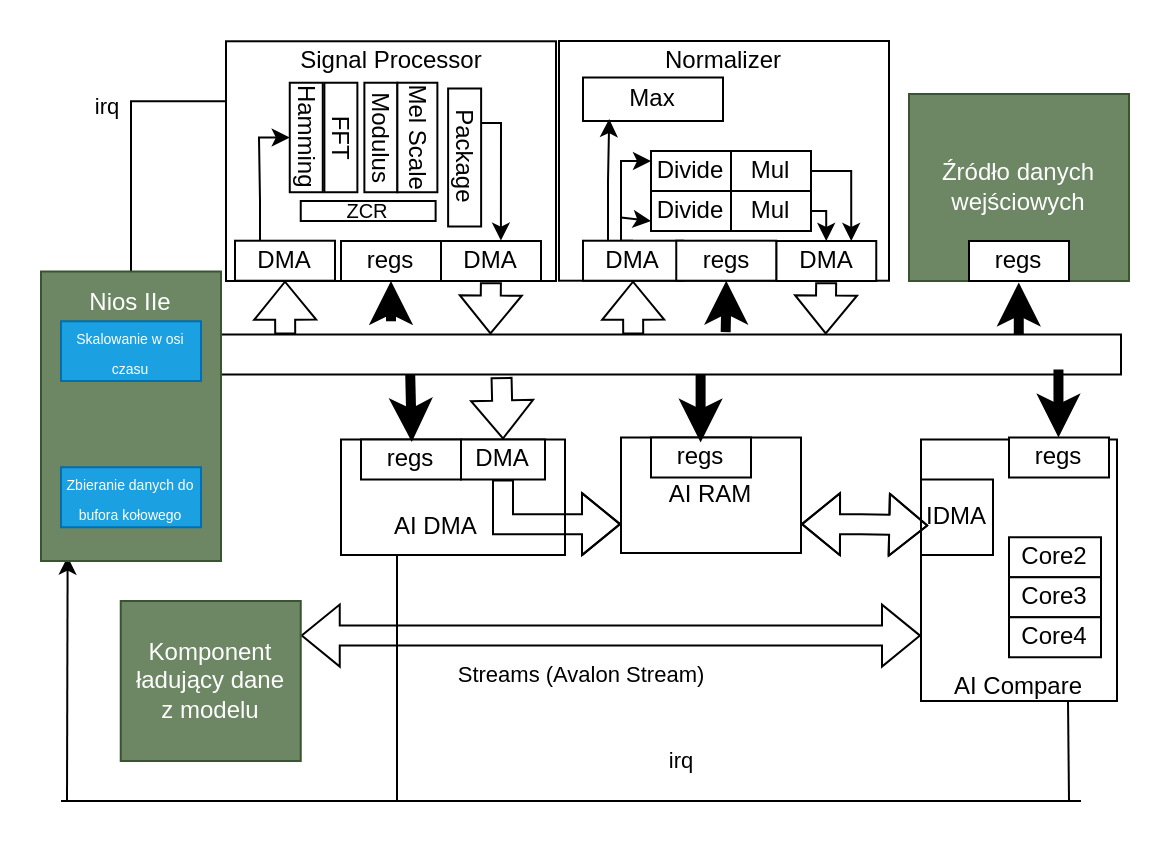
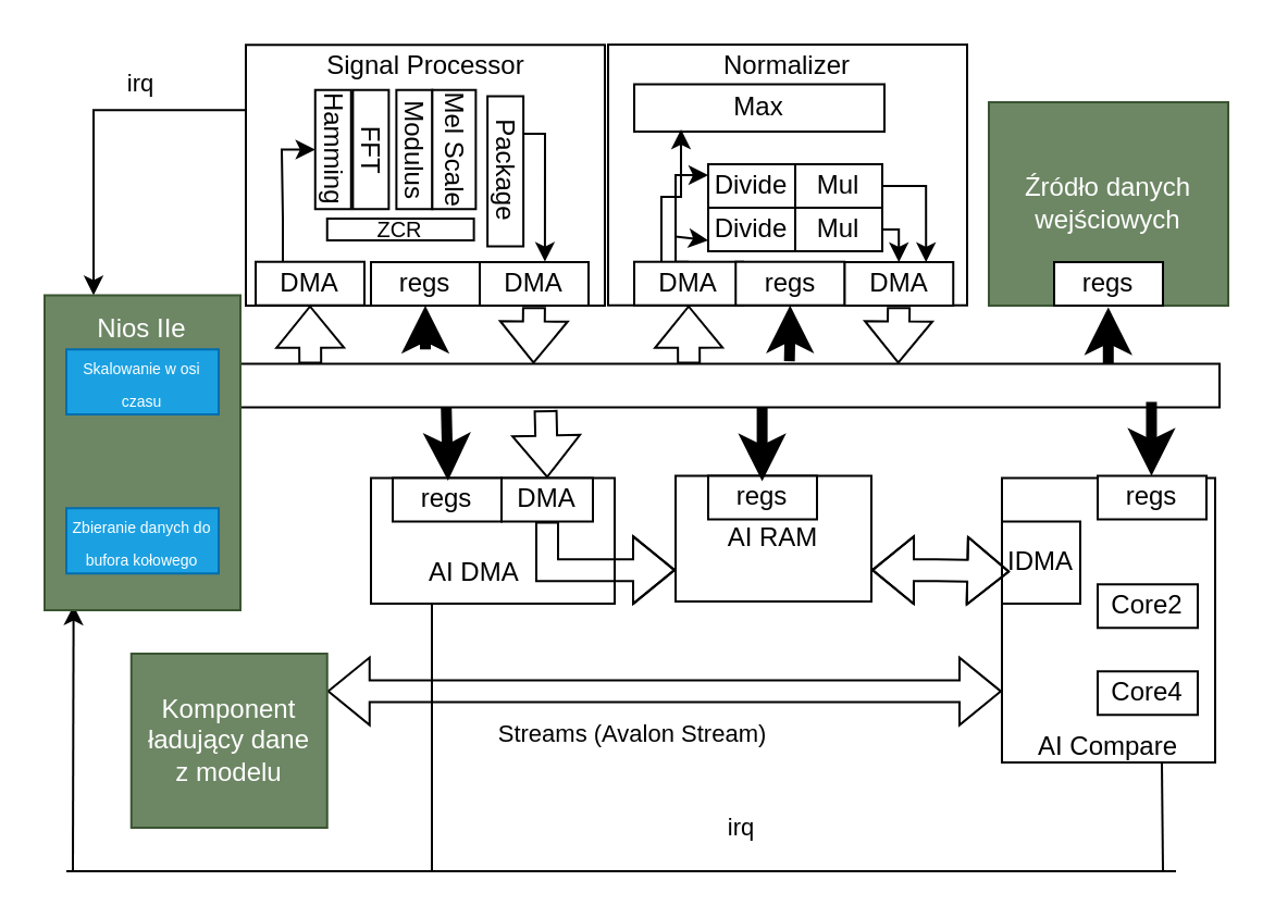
  <mxCell id="0" />
  <mxCell id="1" parent="0" />
  <mxCell id="2" value="Streams (Avalon Stream)" style="edgeStyle=orthogonalEdgeStyle;rounded=0;orthogonalLoop=1;jettySize=auto;html=1;entryX=0;entryY=0.75;entryDx=0;entryDy=0;shape=flexArrow;fillColor=default;startArrow=block;" parent="1" source="3" target="5" edge="1"><mxGeometry x="-0.1" y="-20" relative="1" as="geometry"><mxPoint as="offset" /><Array as="points"><mxPoint x="150" y="317" /></Array></mxGeometry></mxCell>
  <mxCell id="3" value="Komponent ładujący dane&lt;br&gt;z modelu" style="rounded=0;whiteSpace=wrap;html=1;fillColor=#6d8764;fontColor=#ffffff;strokeColor=#3A5431;" parent="1" vertex="1"><mxGeometry x="59.87" y="300" width="90" height="80" as="geometry" /></mxCell>
  <mxCell id="4" value="" style="rounded=0;whiteSpace=wrap;html=1;" parent="1" vertex="1"><mxGeometry x="90" y="166.75" width="470" height="20" as="geometry" /></mxCell>
  <mxCell id="5" value="&lt;br&gt;&lt;br&gt;&lt;br&gt;&lt;br&gt;&lt;br&gt;&lt;br&gt;&lt;br&gt;&lt;br&gt;AI Compare" style="rounded=0;whiteSpace=wrap;html=1;" parent="1" vertex="1"><mxGeometry x="460" y="219.25" width="98" height="130.75" as="geometry" /></mxCell>
  <mxCell id="6" value="Źródło danych wejściowych" style="rounded=0;whiteSpace=wrap;html=1;fillColor=#6d8764;fontColor=#ffffff;strokeColor=#3A5431;" parent="1" vertex="1"><mxGeometry x="454" y="46.5" width="110" height="93.5" as="geometry" /></mxCell>
- <mxCell id="7" value="irq" style="edgeStyle=orthogonalEdgeStyle;rounded=0;orthogonalLoop=1;jettySize=auto;html=1;exitX=0;exitY=0.25;exitDx=0;exitDy=0;" parent="1" source="8" target="62" edge="1"><mxGeometry x="-0.362" y="-12" relative="1" as="geometry"><mxPoint as="offset" /></mxGeometry></mxCell>
+ <mxCell id="7" value="irq" style="edgeStyle=orthogonalEdgeStyle;rounded=0;orthogonalLoop=1;jettySize=auto;html=1;exitX=0;exitY=0.25;exitDx=0;exitDy=0;entryX=0.25;entryY=0;entryDx=0;entryDy=0;" parent="1" source="8" target="61" edge="1"><mxGeometry x="-0.362" y="-12" relative="1" as="geometry"><mxPoint as="offset" /></mxGeometry></mxCell>
  <mxCell id="8" value="Signal Processor&lt;div&gt;&lt;br&gt;&lt;/div&gt;&lt;div&gt;&lt;br&gt;&lt;/div&gt;&lt;div&gt;&lt;br&gt;&lt;/div&gt;&lt;div&gt;&lt;br&gt;&lt;/div&gt;&lt;div&gt;&lt;br&gt;&lt;/div&gt;&lt;div&gt;&lt;br&gt;&lt;/div&gt;&lt;div&gt;&lt;br&gt;&lt;/div&gt;" style="rounded=0;whiteSpace=wrap;html=1;" parent="1" vertex="1"><mxGeometry x="112.5" y="20.14" width="165" height="119.86" as="geometry" /></mxCell>
  <mxCell id="9" value="DMA" style="rounded=0;whiteSpace=wrap;html=1;" parent="1" vertex="1"><mxGeometry x="220" y="120" width="50" height="20" as="geometry" /></mxCell>
  <mxCell id="10" value="AI RAM" style="rounded=0;whiteSpace=wrap;html=1;" parent="1" vertex="1"><mxGeometry x="310" y="218.25" width="90" height="57.75" as="geometry" /></mxCell>
  <mxCell id="11" value="&lt;br&gt;&lt;br&gt;AI DMA&amp;nbsp; &amp;nbsp; &amp;nbsp;" style="rounded=0;whiteSpace=wrap;html=1;" parent="1" vertex="1"><mxGeometry x="170" y="219.25" width="112" height="57.75" as="geometry" /></mxCell>
  <mxCell id="12" style="edgeStyle=orthogonalEdgeStyle;rounded=0;orthogonalLoop=1;jettySize=auto;html=1;exitX=0.25;exitY=0;exitDx=0;exitDy=0;entryX=0.5;entryY=1;entryDx=0;entryDy=0;" parent="1" source="13" target="42" edge="1"><mxGeometry relative="1" as="geometry"><Array as="points"><mxPoint x="129" y="100" /><mxPoint x="129" y="68" /></Array></mxGeometry></mxCell>
  <mxCell id="13" value="DMA" style="rounded=0;whiteSpace=wrap;html=1;" parent="1" vertex="1"><mxGeometry x="117" y="119.86" width="50" height="20" as="geometry" /></mxCell>
  <mxCell id="14" style="edgeStyle=orthogonalEdgeStyle;rounded=0;orthogonalLoop=1;jettySize=auto;html=1;exitX=0.5;exitY=1;exitDx=0;exitDy=0;entryX=0;entryY=0.75;entryDx=0;entryDy=0;shape=flexArrow;" parent="1" source="15" target="10" edge="1"><mxGeometry relative="1" as="geometry" /></mxCell>
  <mxCell id="15" value="DMA" style="rounded=0;whiteSpace=wrap;html=1;" parent="1" vertex="1"><mxGeometry x="230" y="219.25" width="42" height="20" as="geometry" /></mxCell>
  <mxCell id="16" value="regs" style="rounded=0;whiteSpace=wrap;html=1;" parent="1" vertex="1"><mxGeometry x="180" y="219.25" width="50" height="20" as="geometry" /></mxCell>
  <mxCell id="17" value="regs" style="rounded=0;whiteSpace=wrap;html=1;" parent="1" vertex="1"><mxGeometry x="484" y="120" width="50" height="20" as="geometry" /></mxCell>
  <mxCell id="18" value="regs" style="rounded=0;whiteSpace=wrap;html=1;" parent="1" vertex="1"><mxGeometry x="504" y="218.25" width="50" height="20" as="geometry" /></mxCell>
  <mxCell id="19" value="regs" style="rounded=0;whiteSpace=wrap;html=1;" parent="1" vertex="1"><mxGeometry x="170" y="120" width="50" height="20" as="geometry" /></mxCell>
  <mxCell id="20" value="IDMA" style="rounded=0;whiteSpace=wrap;html=1;" parent="1" vertex="1"><mxGeometry x="460" y="239.25" width="36" height="37.75" as="geometry" /></mxCell>
  <mxCell id="21" value="" style="endArrow=classic;html=1;rounded=0;entryX=0.5;entryY=0;entryDx=0;entryDy=0;exitX=0.243;exitY=0.939;exitDx=0;exitDy=0;exitPerimeter=0;strokeWidth=5;" parent="1" edge="1"><mxGeometry width="50" height="50" relative="1" as="geometry"><mxPoint x="204.61" y="186.75" as="sourcePoint" /><mxPoint x="205.4" y="220.47" as="targetPoint" /></mxGeometry></mxCell>
  <mxCell id="22" value="" style="endArrow=classic;html=1;rounded=0;entryX=0.5;entryY=0;entryDx=0;entryDy=0;exitX=0.341;exitY=1.065;exitDx=0;exitDy=0;exitPerimeter=0;shape=flexArrow;" parent="1" source="4" target="15" edge="1"><mxGeometry width="50" height="50" relative="1" as="geometry"><mxPoint x="250" y="250" as="sourcePoint" /><mxPoint x="300" y="200" as="targetPoint" /></mxGeometry></mxCell>
  <mxCell id="23" value="" style="endArrow=classic;html=1;rounded=0;entryX=0.5;entryY=1;entryDx=0;entryDy=0;shape=flexArrow;exitX=0.155;exitY=0.007;exitDx=0;exitDy=0;exitPerimeter=0;" parent="1" target="13" edge="1"><mxGeometry width="50" height="50" relative="1" as="geometry"><mxPoint x="142.1" y="166.75" as="sourcePoint" /><mxPoint x="257" y="238.11" as="targetPoint" /></mxGeometry></mxCell>
  <mxCell id="24" style="edgeStyle=orthogonalEdgeStyle;rounded=0;orthogonalLoop=1;jettySize=auto;html=1;entryX=0.309;entryY=-0.032;entryDx=0;entryDy=0;entryPerimeter=0;shape=flexArrow;" parent="1" edge="1"><mxGeometry relative="1" as="geometry"><mxPoint x="244.95" y="140.64" as="sourcePoint" /><mxPoint x="244.73" y="166.75" as="targetPoint" /></mxGeometry></mxCell>
  <mxCell id="25" value="" style="endArrow=classic;html=1;rounded=0;entryX=0.5;entryY=1;entryDx=0;entryDy=0;strokeWidth=5;" parent="1" target="19" edge="1"><mxGeometry width="50" height="50" relative="1" as="geometry"><mxPoint x="195" y="160.14" as="sourcePoint" /><mxPoint x="277" y="170" as="targetPoint" /></mxGeometry></mxCell>
  <mxCell id="26" value="regs" style="rounded=0;whiteSpace=wrap;html=1;" parent="1" vertex="1"><mxGeometry x="325" y="218.25" width="50" height="20" as="geometry" /></mxCell>
  <mxCell id="27" value="" style="endArrow=classic;html=1;rounded=0;entryX=0.5;entryY=0;entryDx=0;entryDy=0;exitX=0.155;exitY=0.929;exitDx=0;exitDy=0;exitPerimeter=0;strokeWidth=5;" parent="1" edge="1"><mxGeometry width="50" height="50" relative="1" as="geometry"><mxPoint x="349.8" y="186.75" as="sourcePoint" /><mxPoint x="349.8" y="220.75" as="targetPoint" /></mxGeometry></mxCell>
  <mxCell id="28" value="" style="endArrow=none;html=1;rounded=0;exitX=0.25;exitY=1;exitDx=0;exitDy=0;" parent="1" source="11" edge="1"><mxGeometry width="50" height="50" relative="1" as="geometry"><mxPoint x="380" y="280" as="sourcePoint" /><mxPoint x="198" y="400" as="targetPoint" /></mxGeometry></mxCell>
  <mxCell id="29" value="" style="endArrow=none;html=1;rounded=0;exitX=0.75;exitY=1;exitDx=0;exitDy=0;" parent="1" source="5" edge="1"><mxGeometry width="50" height="50" relative="1" as="geometry"><mxPoint x="380" y="280" as="sourcePoint" /><mxPoint x="534" y="400" as="targetPoint" /></mxGeometry></mxCell>
  <mxCell id="30" value="irq" style="endArrow=none;html=1;rounded=0;" parent="1" edge="1"><mxGeometry x="-0.216" y="-20" width="50" height="50" relative="1" as="geometry"><mxPoint x="540" y="400" as="sourcePoint" /><mxPoint x="30" y="400" as="targetPoint" /><mxPoint as="offset" /></mxGeometry></mxCell>
  <mxCell id="31" value="" style="endArrow=classic;html=1;rounded=0;entryX=0.148;entryY=0.985;entryDx=0;entryDy=0;entryPerimeter=0;" parent="1" target="61" edge="1"><mxGeometry width="50" height="50" relative="1" as="geometry"><mxPoint x="33" y="400" as="sourcePoint" /><mxPoint x="440" y="240" as="targetPoint" /></mxGeometry></mxCell>
  <mxCell id="32" value="" style="endArrow=classic;html=1;rounded=0;entryX=0.5;entryY=1;entryDx=0;entryDy=0;exitX=0.46;exitY=-0.019;exitDx=0;exitDy=0;exitPerimeter=0;strokeWidth=5;" parent="1" edge="1"><mxGeometry width="50" height="50" relative="1" as="geometry"><mxPoint x="508.89" y="166.75" as="sourcePoint" /><mxPoint x="508.89" y="140.75" as="targetPoint" /></mxGeometry></mxCell>
  <mxCell id="33" value="" style="endArrow=classic;html=1;rounded=0;entryX=0.5;entryY=0;entryDx=0;entryDy=0;exitX=0.155;exitY=0.929;exitDx=0;exitDy=0;exitPerimeter=0;strokeWidth=5;" parent="1" edge="1"><mxGeometry width="50" height="50" relative="1" as="geometry"><mxPoint x="528.73" y="184.25" as="sourcePoint" /><mxPoint x="528.73" y="218.25" as="targetPoint" /></mxGeometry></mxCell>
  <mxCell id="34" value="Normalizer&lt;br&gt;&lt;br&gt;&lt;br&gt;&lt;br&gt;&lt;div&gt;&lt;br&gt;&lt;/div&gt;&lt;div&gt;&lt;br&gt;&lt;/div&gt;&lt;div&gt;&lt;br&gt;&lt;/div&gt;&lt;div&gt;&lt;br&gt;&lt;/div&gt;" style="rounded=0;whiteSpace=wrap;html=1;" parent="1" vertex="1"><mxGeometry x="279" y="20" width="165" height="119.86" as="geometry" /></mxCell>
  <mxCell id="35" value="DMA" style="rounded=0;whiteSpace=wrap;html=1;" parent="1" vertex="1"><mxGeometry x="387.63" y="120" width="50" height="20" as="geometry" /></mxCell>
  <mxCell id="36" style="edgeStyle=orthogonalEdgeStyle;rounded=0;orthogonalLoop=1;jettySize=auto;html=1;exitX=0.5;exitY=0;exitDx=0;exitDy=0;entryX=0;entryY=0.25;entryDx=0;entryDy=0;" parent="1" source="37" target="54" edge="1"><mxGeometry relative="1" as="geometry"><Array as="points"><mxPoint x="310" y="120" /><mxPoint x="310" y="80" /></Array></mxGeometry></mxCell>
  <mxCell id="37" value="DMA" style="rounded=0;whiteSpace=wrap;html=1;" parent="1" vertex="1"><mxGeometry x="291" y="119.86" width="50" height="20" as="geometry" /></mxCell>
  <mxCell id="38" value="regs" style="rounded=0;whiteSpace=wrap;html=1;" parent="1" vertex="1"><mxGeometry x="337.63" y="119.86" width="50" height="20" as="geometry" /></mxCell>
  <mxCell id="39" value="" style="endArrow=classic;html=1;rounded=0;entryX=0.5;entryY=1;entryDx=0;entryDy=0;shape=flexArrow;exitX=0.155;exitY=0.007;exitDx=0;exitDy=0;exitPerimeter=0;" parent="1" target="37" edge="1"><mxGeometry width="50" height="50" relative="1" as="geometry"><mxPoint x="316.1" y="166.75" as="sourcePoint" /><mxPoint x="431" y="238.11" as="targetPoint" /></mxGeometry></mxCell>
  <mxCell id="40" style="edgeStyle=orthogonalEdgeStyle;rounded=0;orthogonalLoop=1;jettySize=auto;html=1;entryX=0.309;entryY=-0.032;entryDx=0;entryDy=0;entryPerimeter=0;shape=flexArrow;" parent="1" edge="1"><mxGeometry relative="1" as="geometry"><mxPoint x="412.58" y="140.64" as="sourcePoint" /><mxPoint x="412.36" y="166.75" as="targetPoint" /></mxGeometry></mxCell>
  <mxCell id="41" value="" style="endArrow=classic;html=1;rounded=0;entryX=0.5;entryY=1;entryDx=0;entryDy=0;strokeWidth=5;exitX=0.693;exitY=-0.052;exitDx=0;exitDy=0;exitPerimeter=0;" parent="1" target="38" edge="1"><mxGeometry width="50" height="50" relative="1" as="geometry"><mxPoint x="362.34" y="165.57" as="sourcePoint" /><mxPoint x="437.63" y="169.72" as="targetPoint" /><Array as="points"><mxPoint x="362.63" y="149.86" /></Array></mxGeometry></mxCell>
  <mxCell id="42" value="Hamming" style="rounded=0;whiteSpace=wrap;html=1;rotation=90;" parent="1" vertex="1"><mxGeometry x="125.25" y="60" width="54.75" height="16.5" as="geometry" /></mxCell>
  <mxCell id="43" value="FFT" style="rounded=0;whiteSpace=wrap;html=1;rotation=90;" parent="1" vertex="1"><mxGeometry x="142.56" y="60" width="54.75" height="16.5" as="geometry" /></mxCell>
  <mxCell id="44" value="Modulus" style="rounded=0;whiteSpace=wrap;html=1;rotation=90;" parent="1" vertex="1"><mxGeometry x="162.56" y="60" width="54.75" height="16.5" as="geometry" /></mxCell>
  <mxCell id="45" value="Mel Scale" style="rounded=0;whiteSpace=wrap;html=1;rotation=90;" parent="1" vertex="1"><mxGeometry x="180.81" y="58.25" width="54.75" height="20" as="geometry" /></mxCell>
  <mxCell id="46" style="edgeStyle=orthogonalEdgeStyle;rounded=0;orthogonalLoop=1;jettySize=auto;html=1;exitX=0.25;exitY=0;exitDx=0;exitDy=0;entryX=0.599;entryY=-0.01;entryDx=0;entryDy=0;entryPerimeter=0;" parent="1" source="47" target="9" edge="1"><mxGeometry relative="1" as="geometry"><mxPoint x="250" y="100" as="targetPoint" /><Array as="points"><mxPoint x="250" y="61" /><mxPoint x="250" y="120" /></Array></mxGeometry></mxCell>
  <mxCell id="47" value="Package" style="rounded=0;whiteSpace=wrap;html=1;rotation=90;" parent="1" vertex="1"><mxGeometry x="197.31" y="70" width="69" height="16.5" as="geometry" /></mxCell>
  <mxCell id="48" value="&lt;font style=&quot;font-size: 10px;&quot;&gt;ZCR&lt;/font&gt;" style="rounded=0;whiteSpace=wrap;html=1;" parent="1" vertex="1"><mxGeometry x="149.87" y="100" width="67.44" height="10" as="geometry" /></mxCell>
- <mxCell id="49" value="Max" style="rounded=0;whiteSpace=wrap;html=1;" parent="1" vertex="1"><mxGeometry x="291" y="38.25" width="70" height="21.75" as="geometry" /></mxCell>
+ <mxCell id="49" value="Max" style="rounded=0;whiteSpace=wrap;html=1;" parent="1" vertex="1"><mxGeometry x="291" y="38.25" width="115" height="21.75" as="geometry" /></mxCell>
  <mxCell id="50" style="edgeStyle=orthogonalEdgeStyle;rounded=0;orthogonalLoop=1;jettySize=auto;html=1;exitX=0.25;exitY=0;exitDx=0;exitDy=0;entryX=0.187;entryY=0.954;entryDx=0;entryDy=0;entryPerimeter=0;" parent="1" source="37" target="49" edge="1"><mxGeometry relative="1" as="geometry" /></mxCell>
  <mxCell id="51" value="Divide" style="rounded=0;whiteSpace=wrap;html=1;" parent="1" vertex="1"><mxGeometry x="325" y="95" width="40" height="20" as="geometry" /></mxCell>
  <mxCell id="52" style="edgeStyle=orthogonalEdgeStyle;rounded=0;orthogonalLoop=1;jettySize=auto;html=1;exitX=1;exitY=0.5;exitDx=0;exitDy=0;entryX=0.5;entryY=0;entryDx=0;entryDy=0;" parent="1" source="53" target="35" edge="1"><mxGeometry relative="1" as="geometry" /></mxCell>
  <mxCell id="53" value="Mul" style="rounded=0;whiteSpace=wrap;html=1;" parent="1" vertex="1"><mxGeometry x="365" y="95" width="40" height="20" as="geometry" /></mxCell>
  <mxCell id="54" value="Divide" style="rounded=0;whiteSpace=wrap;html=1;" parent="1" vertex="1"><mxGeometry x="325" y="75" width="40" height="20" as="geometry" /></mxCell>
  <mxCell id="55" style="edgeStyle=orthogonalEdgeStyle;rounded=0;orthogonalLoop=1;jettySize=auto;html=1;exitX=1;exitY=0.5;exitDx=0;exitDy=0;entryX=0.75;entryY=0;entryDx=0;entryDy=0;" parent="1" source="56" target="35" edge="1"><mxGeometry relative="1" as="geometry" /></mxCell>
  <mxCell id="56" value="Mul" style="rounded=0;whiteSpace=wrap;html=1;" parent="1" vertex="1"><mxGeometry x="365" y="75" width="40" height="20" as="geometry" /></mxCell>
  <mxCell id="57" value="" style="endArrow=classic;html=1;rounded=0;entryX=0;entryY=0.75;entryDx=0;entryDy=0;" parent="1" target="51" edge="1"><mxGeometry width="50" height="50" relative="1" as="geometry"><mxPoint x="310" y="108.25" as="sourcePoint" /><mxPoint x="360" y="58.25" as="targetPoint" /></mxGeometry></mxCell>
  <mxCell id="58" value="Core2" style="rounded=0;whiteSpace=wrap;html=1;" parent="1" vertex="1"><mxGeometry x="504" y="268.13" width="46" height="20" as="geometry" /></mxCell>
- <mxCell id="59" value="Core3" style="rounded=0;whiteSpace=wrap;html=1;" parent="1" vertex="1"><mxGeometry x="504" y="288.13" width="46" height="20" as="geometry" /></mxCell>
  <mxCell id="60" value="Core4" style="rounded=0;whiteSpace=wrap;html=1;" parent="1" vertex="1"><mxGeometry x="504" y="308.13" width="46" height="20" as="geometry" /></mxCell>
  <mxCell id="61" value="Nios IIe&lt;br&gt;&lt;br&gt;&lt;br&gt;&lt;br&gt;&lt;br&gt;&lt;div&gt;&lt;br&gt;&lt;/div&gt;&lt;div&gt;&lt;br&gt;&lt;/div&gt;&lt;div&gt;&lt;br&gt;&lt;/div&gt;&lt;div&gt;&lt;br&gt;&lt;/div&gt;" style="rounded=0;whiteSpace=wrap;html=1;fillColor=#6d8764;fontColor=#ffffff;strokeColor=#3A5431;" parent="1" vertex="1"><mxGeometry x="20" y="135.25" width="90" height="144.75" as="geometry" /></mxCell>
  <mxCell id="62" value="&lt;font style=&quot;font-size: 7px;&quot;&gt;Skalowanie w osi czasu&lt;/font&gt;" style="rounded=0;whiteSpace=wrap;html=1;fillColor=#1ba1e2;fontColor=#ffffff;strokeColor=#006EAF;" parent="1" vertex="1"><mxGeometry x="30" y="160.13" width="70" height="29.87" as="geometry" /></mxCell>
  <mxCell id="63" value="&lt;font style=&quot;font-size: 7px;&quot;&gt;Zbieranie danych do bufora kołowego&lt;/font&gt;" style="rounded=0;whiteSpace=wrap;html=1;fillColor=#1ba1e2;fontColor=#ffffff;strokeColor=#006EAF;" parent="1" vertex="1"><mxGeometry x="30" y="233.13" width="70" height="30" as="geometry" /></mxCell>
  <mxCell id="64" style="edgeStyle=orthogonalEdgeStyle;rounded=0;orthogonalLoop=1;jettySize=auto;html=1;exitX=1;exitY=0.75;exitDx=0;exitDy=0;entryX=0.101;entryY=0.61;entryDx=0;entryDy=0;entryPerimeter=0;shape=flexArrow;startArrow=block;" parent="1" source="10" target="20" edge="1"><mxGeometry relative="1" as="geometry" /></mxCell>
